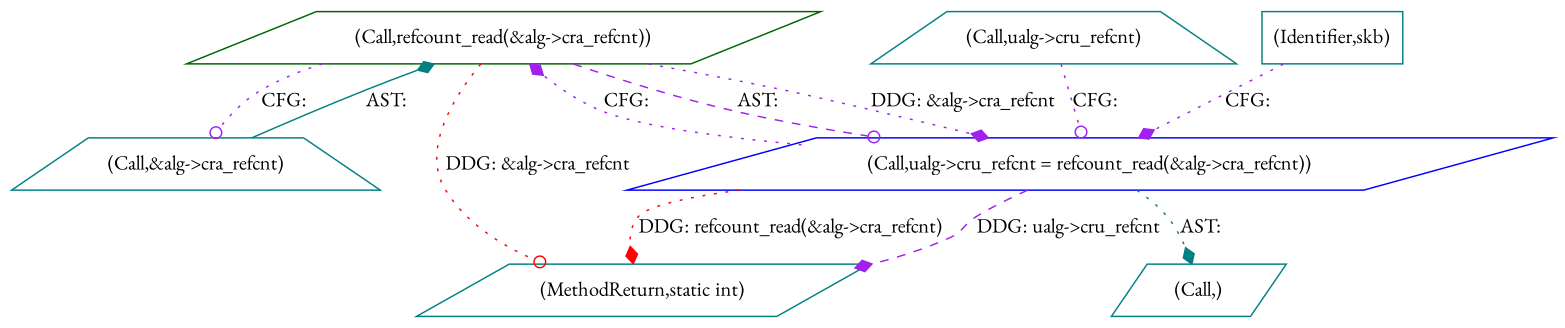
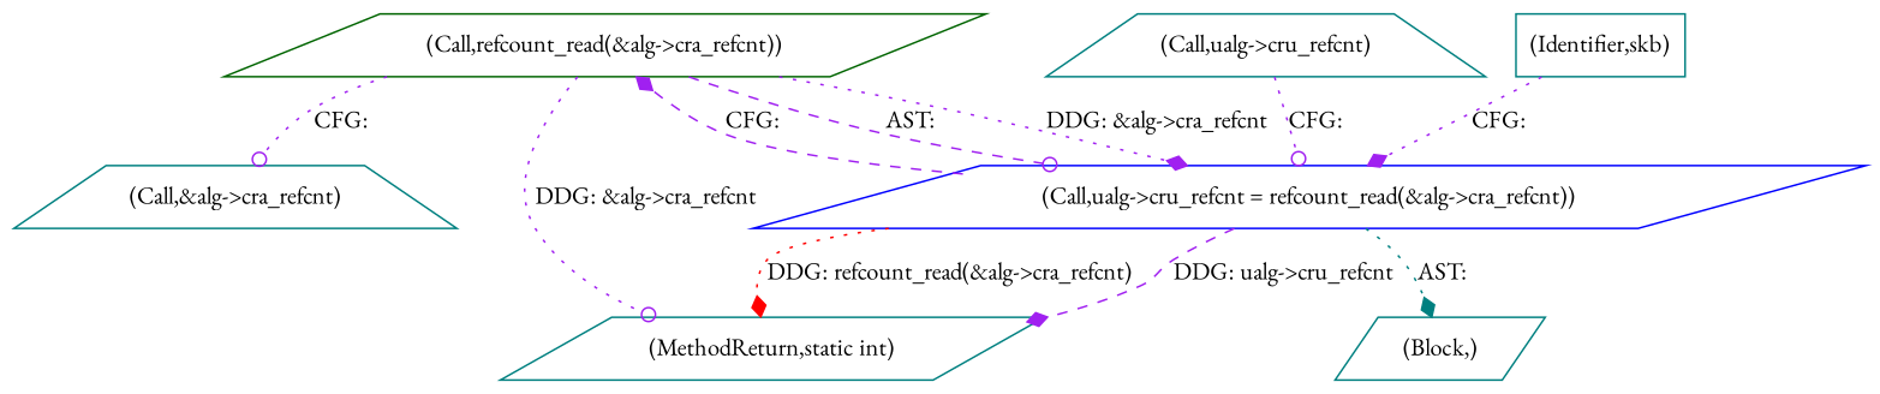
  digraph {
    fontname="EB Garamond"
    node [color=teal fontname="EB Garamond" shape=parallelogram]
    edge [arrowhead=diamond color=purple fontname="EB Garamond" style=dotted]
    n1 [color=darkgreen label="(Call,refcount_read(&alg->cra_refcnt))"]
    n2 [color=blue label="(Call,ualg->cru_refcnt = refcount_read(&alg->cra_refcnt))"]
    n3 [label="(Call,&alg->cra_refcnt)" shape=trapezium]
    n4 [label="(MethodReturn,static int)"]
-   n5 [label="(Call,)"]
+   n5 [label="(Block,)"]
    n6 [label="(Call,ualg->cru_refcnt)" shape=trapezium]
    n7 [label="(Identifier,skb)" shape=box]
    n1 -> n2 [arrowhead=odot label="AST: " style=dashed]
    n1 -> n2 [label="DDG: &alg->cra_refcnt"]
    n1 -> n3 [arrowhead=odot label="CFG: "]
-   n1 -> n4 [arrowhead=odot color=red label="DDG: &alg->cra_refcnt"]
-   n2 -> n1 [label="CFG: "]
+   n1 -> n4 [arrowhead=odot label="DDG: &alg->cra_refcnt"]
+   n2 -> n1 [label="CFG: " style=dashed]
    n2 -> n4 [label="DDG: ualg->cru_refcnt" style=dashed]
    n2 -> n4 [color=red label="DDG: refcount_read(&alg->cra_refcnt)"]
    n2 -> n5 [color=teal label="AST: "]
-   n3 -> n1 [color=teal label="AST: " style=solid]
    n6 -> n2 [arrowhead=odot label="CFG: "]
    n7 -> n2 [label="CFG: "]
  }
